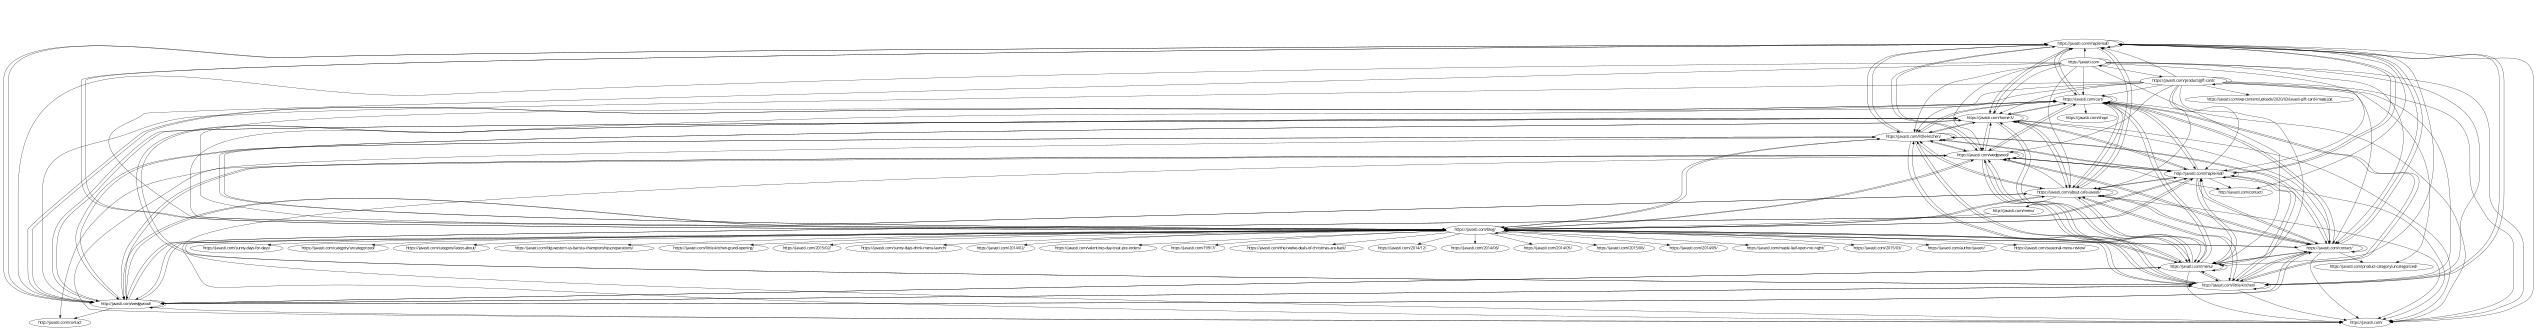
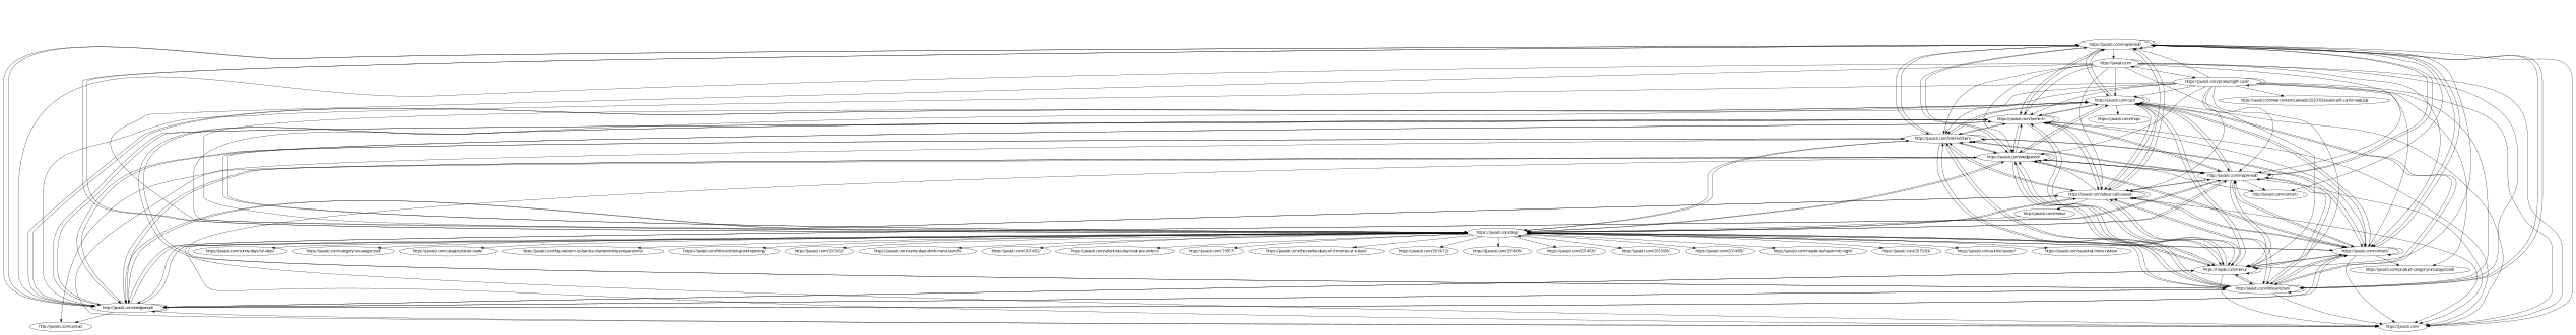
  digraph {
    fontname="Open Sans"
    node [fontname="Open Sans"]
    edge [fontname="Open Sans"]
    n1 [label="https://javasti.com/maple-leaf/"]
    n2 [label="https://javasti.com/cart/"]
    n3 [label="https://javasti.com/home-3/"]
    n4 [label="https://javasti.com/contact/"]
-   n5 [label="https://javasti.com/menu/"]
+   n5 [label="https://maple.com/menu/"]
    n6 [label="http://javasti.com/wedgwood/"]
    n7 [label="http://javasti.com/little-kitchen/"]
    n8 [label="https://javasti.com/"]
    n9 [label="https://javasti.com/blog/"]
    n10 [label="http://javasti.com/maple-leaf/"]
    n11 [label="https://javasti.com/about-cafe-javasti/"]
    n12 [label="https://javasti.com/wedgwood/"]
    n13 [label="https://javasti.com/little-kitchen/"]
    n14 [label="http://javasti.com/contact/"]
    n15 [label="https://javasti.com/shop/"]
    n16 [label="https://javasti.com/product-category/uncategorized/"]
    n17 [label="http://javasti.com/contact"]
    n18 [label="https://javasti.com/2014/05/"]
    n19 [label="https://javasti.com/2015/06/"]
    n20 [label="https://javasti.com/2014/09/"]
    n21 [label="https://javasti.com/maple-leaf-open-mic-night/"]
    n22 [label="https://javasti.com/2015/03/"]
    n23 [label="https://javasti.com/author/javasti/"]
    n24 [label="https://javasti.com/seasonal-menu-review/"]
    n25 [label="https://javasti.com/sunny-days-for-days/"]
    n26 [label="https://javasti.com/category/uncategorized/"]
-   n27 [label="https://javasti.com/category/latest-about/"]
+   n27 [label="https://javasti.com/category/latest-news/"]
    n28 [label="https://javasti.com/big-western-us-barista-championship-preparations/"]
    n29 [label="https://javasti.com/little-kitchen-grand-opening/"]
    n30 [label="https://javasti.com/2015/02/"]
    n31 [label="https://javasti.com/sunny-days-drink-menu-launch/"]
    n32 [label="https://javasti.com/2014/02/"]
    n33 [label="https://javasti.com/valentines-day-treat-pre-orders/"]
    n34 [label="https://javasti.com/19917/"]
    n35 [label="https://javasti.com/the-twelve-deals-of-christmas-are-back/"]
    n36 [label="https://javasti.com/2014/12/"]
    n37 [label="https://javasti.com/2014/06/"]
    n38 [label="http://javasti.com/menu/"]
    n39 [label="https://javasti.com/product/gift-card/"]
    n40 [label="https://javasti.com/wp-content/uploads/2020/03/javasti-gift-card-image.jpg"]
    n41 [label="https://javasti.com"]
    n1 -> n1
    n1 -> n2
    n1 -> n3
    n1 -> n4
    n1 -> n5
    n1 -> n6
    n1 -> n7
    n1 -> n8
    n1 -> n9
    n1 -> n10
    n1 -> n11
    n1 -> n12
    n1 -> n13
    n1 -> n14
    n2 -> n1
    n2 -> n2
    n2 -> n3
    n2 -> n4
    n2 -> n5
    n2 -> n6
    n2 -> n7
    n2 -> n8
    n2 -> n10
    n2 -> n11
    n2 -> n12
    n2 -> n13
    n2 -> n15
    n3 -> n1
    n3 -> n2
    n3 -> n3
    n3 -> n4
    n3 -> n5
    n3 -> n6
    n3 -> n7
    n3 -> n8
    n3 -> n9
    n3 -> n10
    n3 -> n11
    n3 -> n12
    n3 -> n13
    n4 -> n1
    n4 -> n2
    n4 -> n4
    n4 -> n5
    n4 -> n6
    n4 -> n7
    n4 -> n8
    n4 -> n9
    n4 -> n10
    n4 -> n11
    n4 -> n12
    n4 -> n13
    n4 -> n16
    n5 -> n2
    n5 -> n3
    n5 -> n4
    n5 -> n5
    n5 -> n6
    n5 -> n7
    n5 -> n8
    n5 -> n9
    n5 -> n10
    n5 -> n11
    n5 -> n12
    n5 -> n13
    n6 -> n1
    n6 -> n2
    n6 -> n3
    n6 -> n4
    n6 -> n5
    n6 -> n6
    n6 -> n7
    n6 -> n8
    n6 -> n9
    n6 -> n10
    n6 -> n11
    n6 -> n12
    n6 -> n13
    n6 -> n17
    n7 -> n1
    n7 -> n2
    n7 -> n3
    n7 -> n4
    n7 -> n5
    n7 -> n6
    n7 -> n7
    n7 -> n8
    n7 -> n9
    n7 -> n10
    n7 -> n11
    n7 -> n12
    n7 -> n13
    n9 -> n1
    n9 -> n2
    n9 -> n3
    n9 -> n4
    n9 -> n5
    n9 -> n6
    n9 -> n7
    n9 -> n8
    n9 -> n9
    n9 -> n10
    n9 -> n11
    n9 -> n12
    n9 -> n13
    n9 -> n18
    n9 -> n19
    n9 -> n20
    n9 -> n21
    n9 -> n22
    n9 -> n23
    n9 -> n24
    n9 -> n25
    n9 -> n26
    n9 -> n27
    n9 -> n28
    n9 -> n29
    n9 -> n30
    n9 -> n31
    n9 -> n32
    n9 -> n33
    n9 -> n34
    n9 -> n35
    n9 -> n36
    n9 -> n37
    n10 -> n1
    n10 -> n2
    n10 -> n3
    n10 -> n4
    n10 -> n5
    n10 -> n6
    n10 -> n7
    n10 -> n8
    n10 -> n9
    n10 -> n10
    n10 -> n11
    n10 -> n12
    n10 -> n13
    n10 -> n14
    n11 -> n1
    n11 -> n2
    n11 -> n3
    n11 -> n4
    n11 -> n5
    n11 -> n6
    n11 -> n7
    n11 -> n8
    n11 -> n9
    n11 -> n10
    n11 -> n11
    n11 -> n12
    n11 -> n13
    n11 -> n38
    n12 -> n1
    n12 -> n2
    n12 -> n3
    n12 -> n4
    n12 -> n5
    n12 -> n6
    n12 -> n7
    n12 -> n8
    n12 -> n9
    n12 -> n10
    n12 -> n12
    n12 -> n13
    n12 -> n14
    n12 -> n17
    n13 -> n1
    n13 -> n2
    n13 -> n3
    n13 -> n4
    n13 -> n5
    n13 -> n6
    n13 -> n7
    n13 -> n8
    n13 -> n9
    n13 -> n10
    n13 -> n11
    n13 -> n12
    n13 -> n13
    n38 -> n9
    n39 -> n1
    n39 -> n2
    n39 -> n3
    n39 -> n4
    n39 -> n5
    n39 -> n6
    n39 -> n7
    n39 -> n8
    n39 -> n9
    n39 -> n10
    n39 -> n11
    n39 -> n12
    n39 -> n13
    n39 -> n16
    n39 -> n39
    n39 -> n40
-   n41 -> n1
+   n1 -> n41
    n41 -> n2
    n41 -> n3
    n41 -> n4
    n41 -> n5
    n41 -> n6
    n41 -> n7
    n41 -> n8
    n41 -> n9
    n41 -> n10
    n41 -> n11
    n41 -> n12
    n41 -> n13
    n41 -> n39
    n41 -> n41
  }
